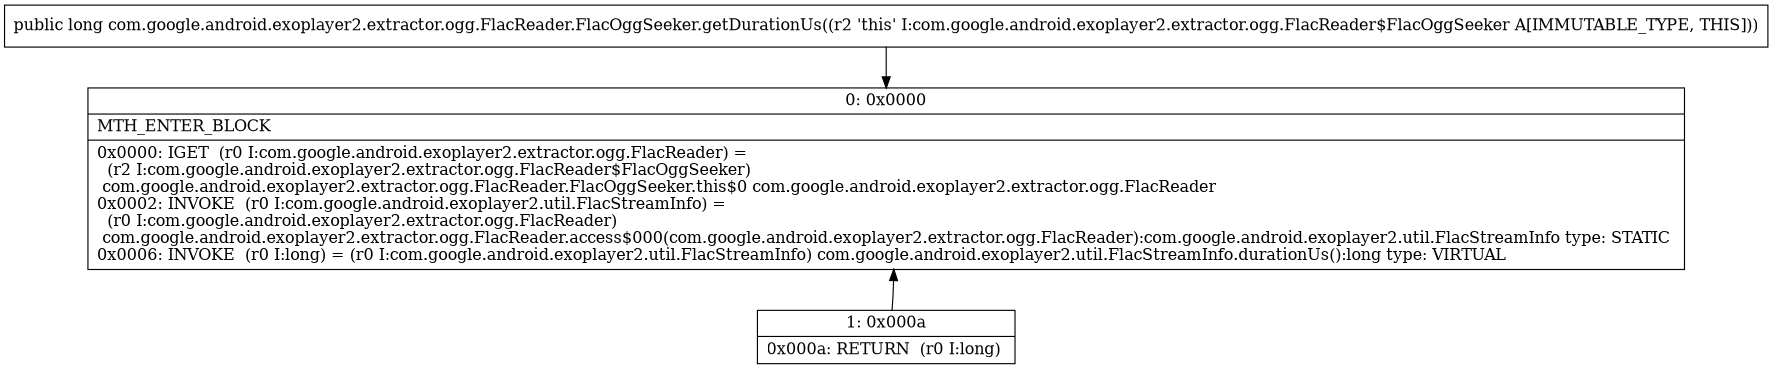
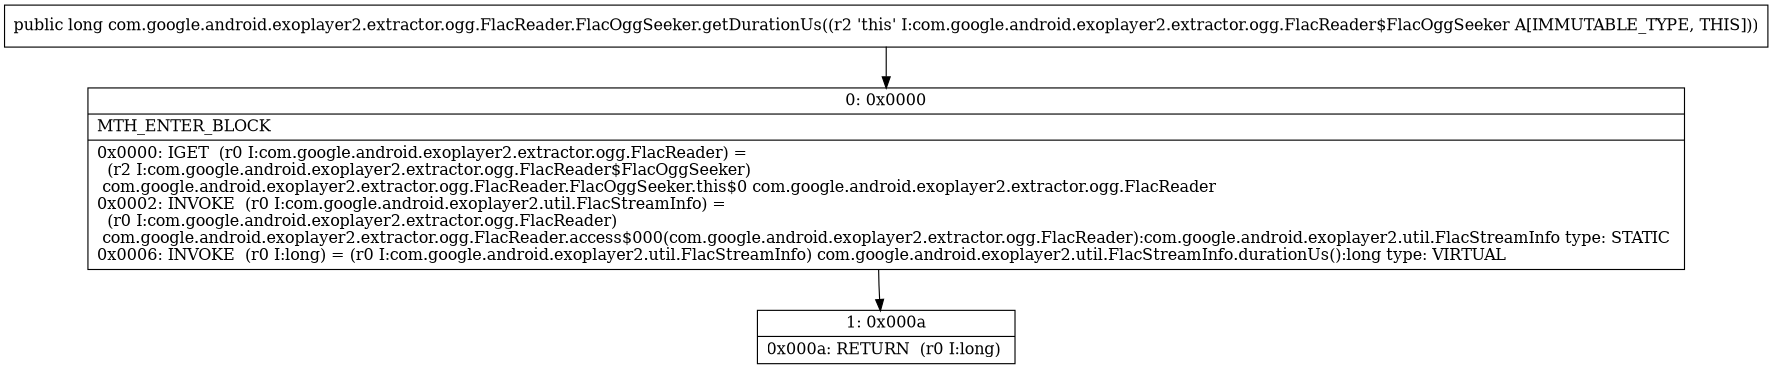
  digraph {
    node [shape=record]
    n1 [label="{0\:\ 0x0000|MTH_ENTER_BLOCK\l|0x0000: IGET  (r0 I:com.google.android.exoplayer2.extractor.ogg.FlacReader) = \l  (r2 I:com.google.android.exoplayer2.extractor.ogg.FlacReader$FlacOggSeeker)\l com.google.android.exoplayer2.extractor.ogg.FlacReader.FlacOggSeeker.this$0 com.google.android.exoplayer2.extractor.ogg.FlacReader \l0x0002: INVOKE  (r0 I:com.google.android.exoplayer2.util.FlacStreamInfo) = \l  (r0 I:com.google.android.exoplayer2.extractor.ogg.FlacReader)\l com.google.android.exoplayer2.extractor.ogg.FlacReader.access$000(com.google.android.exoplayer2.extractor.ogg.FlacReader):com.google.android.exoplayer2.util.FlacStreamInfo type: STATIC \l0x0006: INVOKE  (r0 I:long) = (r0 I:com.google.android.exoplayer2.util.FlacStreamInfo) com.google.android.exoplayer2.util.FlacStreamInfo.durationUs():long type: VIRTUAL \l}"]
    n2 [label="{1\:\ 0x000a|0x000a: RETURN  (r0 I:long) \l}"]
    n3 [label="{public long com.google.android.exoplayer2.extractor.ogg.FlacReader.FlacOggSeeker.getDurationUs((r2 'this' I:com.google.android.exoplayer2.extractor.ogg.FlacReader$FlacOggSeeker A[IMMUTABLE_TYPE, THIS])) }"]
-   n2 -> n1
+   n1 -> n2
    n3 -> n1
  }
